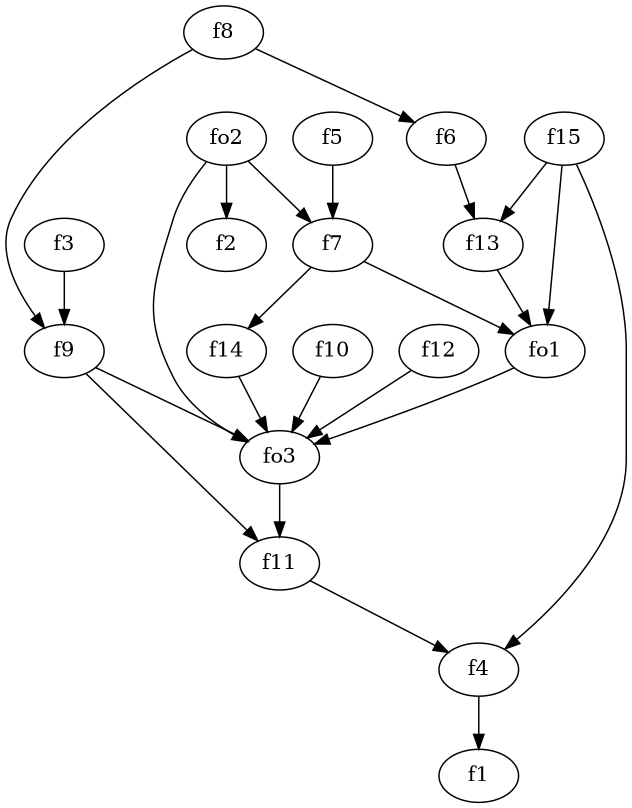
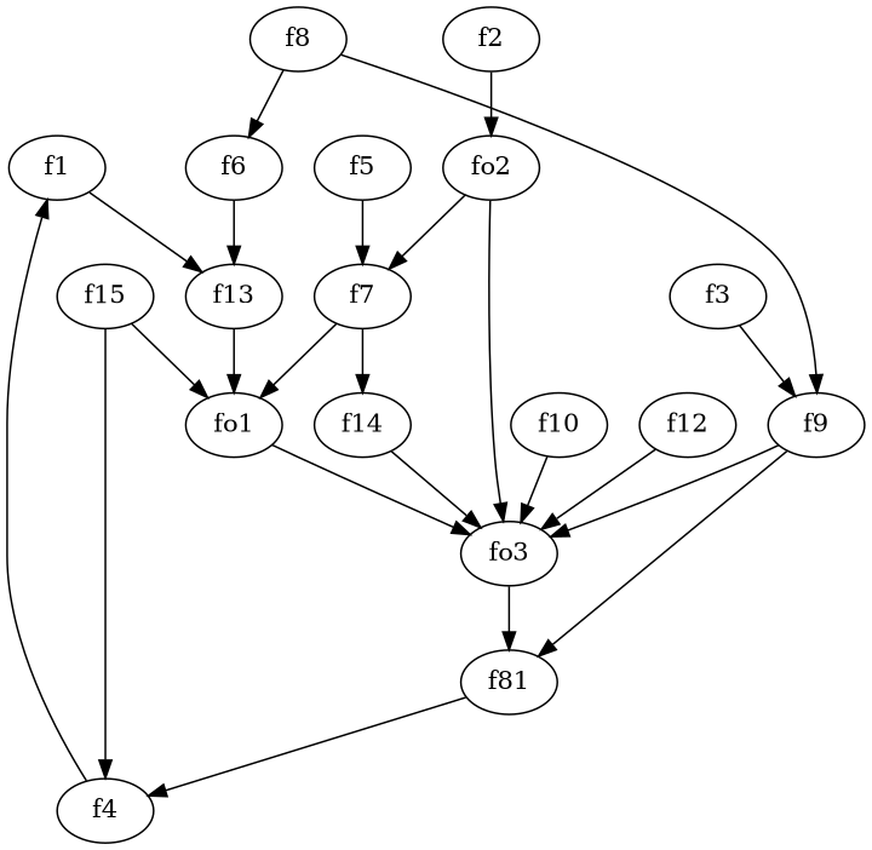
  strict digraph {
    edge [weight=2]
    f1
    f13
    fo1
    f2
    fo2
    f7
    fo3
    f3
    f9
-   f11
+   f11 [label=f81]
    f4
    f5
    f14
    f6
    f8
    f10
    f12
    f15
-   f15 -> f13
+   f1 -> f13
    f13 -> fo1
    fo1 -> fo3
-   fo2 -> f2
+   f2 -> fo2
    fo2 -> f7
    fo2 -> fo3
    f7 -> fo1
    f7 -> f14
    fo3 -> f11
    f3 -> f9
    f9 -> fo3
    f9 -> f11
    f11 -> f4
    f4 -> f1
    f5 -> f7
    f14 -> fo3
    f6 -> f13
    f8 -> f9
    f8 -> f6
    f10 -> fo3
    f12 -> fo3
    f15 -> fo1
    f15 -> f4
  }
